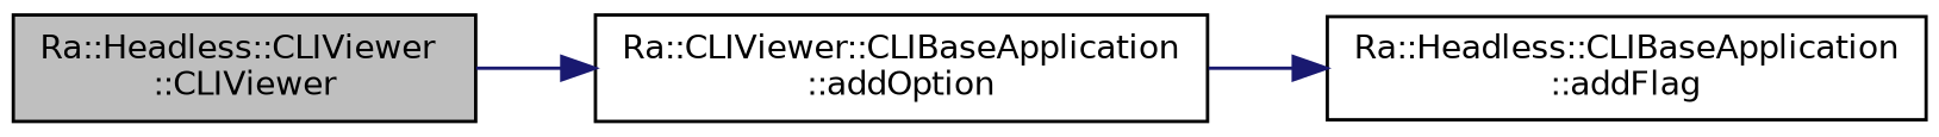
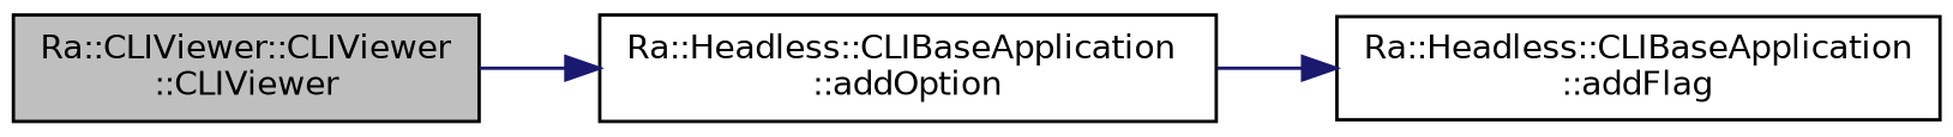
  digraph {
    rankdir=LR
    node [color=black fillcolor=white fontname=Helvetica fontsize=10 shape=record style=filled]
    edge [color=midnightblue fontname=Helvetica fontsize=10 labelfontname=Helvetica labelfontsize=10 style=solid]
-   n1 [fillcolor=grey75 fontcolor=black height=0.2 label="Ra::Headless::CLIViewer\l::CLIViewer" width=0.4]
-   n2 [height=0.2 label="Ra::CLIViewer::CLIBaseApplication\l::addOption" width=0.4]
+   n1 [fillcolor=grey75 fontcolor=black height=0.2 label="Ra::CLIViewer::CLIViewer\l::CLIViewer" width=0.4]
+   n2 [height=0.2 label="Ra::Headless::CLIBaseApplication\l::addOption" width=0.4]
    n3 [height=0.2 label="Ra::Headless::CLIBaseApplication\l::addFlag" width=0.4]
    n1 -> n2
    n2 -> n3
  }
